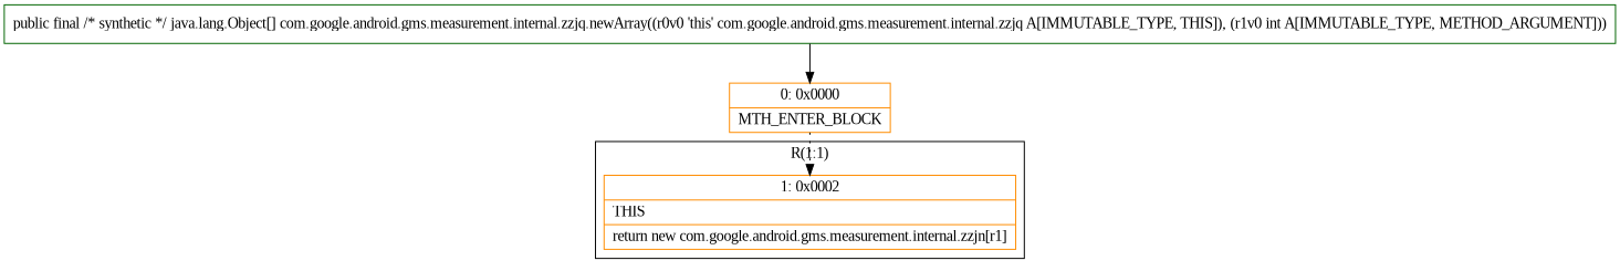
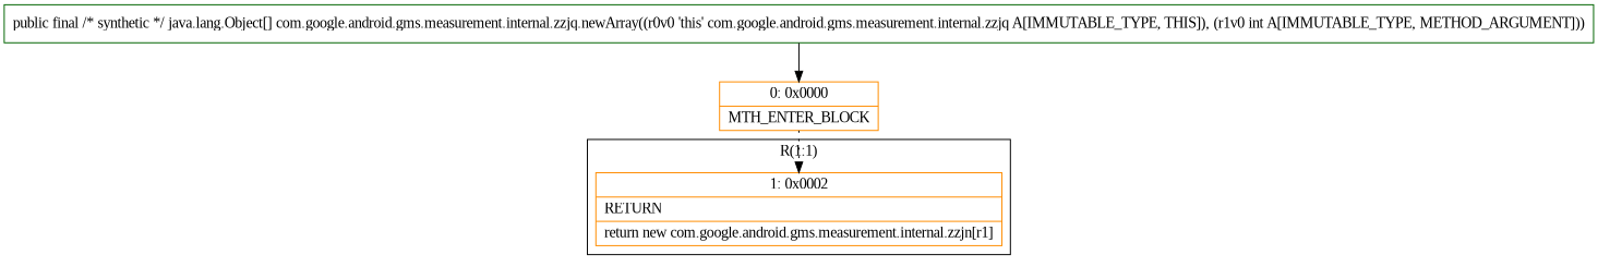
  digraph {
    fontname="Liberation Serif"
    node [color=darkorange shape=record fontname="Liberation Serif"]
    edge [fontname="Liberation Serif"]
-   n1 [label="{1\:\ 0x0002|THIS\l|return new com.google.android.gms.measurement.internal.zzjn[r1]\l}"]
+   n1 [label="{1\:\ 0x0002|RETURN\l|return new com.google.android.gms.measurement.internal.zzjn[r1]\l}"]
    n2 [label="{0\:\ 0x0000|MTH_ENTER_BLOCK\l}"]
    n3 [label="{public final \/* synthetic *\/ java.lang.Object[] com.google.android.gms.measurement.internal.zzjq.newArray((r0v0 'this' com.google.android.gms.measurement.internal.zzjq A[IMMUTABLE_TYPE, THIS]), (r1v0 int A[IMMUTABLE_TYPE, METHOD_ARGUMENT])) }" color=darkgreen]
    subgraph cluster_1 {
      label="R(1:1)"
      n1
    }
    n2 -> n1 [style=dotted]
    n3 -> n2 [style=solid]
  }
